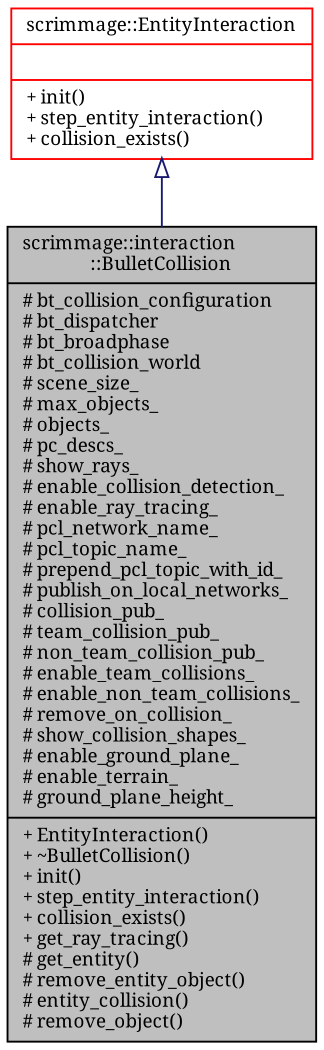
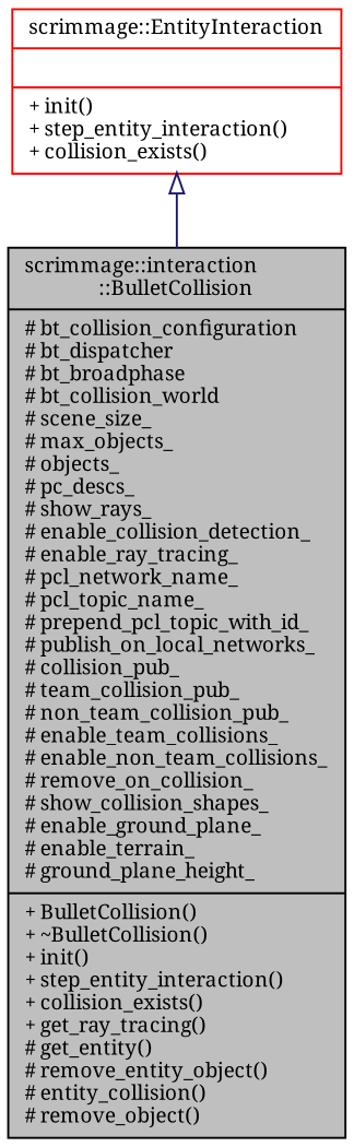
  digraph {
    fontname="Noto Serif"
    node [fontname="Noto Serif" fontsize=10 shape=record style=filled]
-   n1 [color=black fillcolor=grey75 fontcolor=black height=0.2 label="{scrimmage::interaction\l::BulletCollision\n|# bt_collision_configuration\l# bt_dispatcher\l# bt_broadphase\l# bt_collision_world\l# scene_size_\l# max_objects_\l# objects_\l# pc_descs_\l# show_rays_\l# enable_collision_detection_\l# enable_ray_tracing_\l# pcl_network_name_\l# pcl_topic_name_\l# prepend_pcl_topic_with_id_\l# publish_on_local_networks_\l# collision_pub_\l# team_collision_pub_\l# non_team_collision_pub_\l# enable_team_collisions_\l# enable_non_team_collisions_\l# remove_on_collision_\l# show_collision_shapes_\l# enable_ground_plane_\l# enable_terrain_\l# ground_plane_height_\l|+ EntityInteraction()\l+ ~BulletCollision()\l+ init()\l+ step_entity_interaction()\l+ collision_exists()\l+ get_ray_tracing()\l# get_entity()\l# remove_entity_object()\l# entity_collision()\l# remove_object()\l}" width=0.4]
+   n1 [color=black fillcolor=grey75 fontcolor=black height=0.2 label="{scrimmage::interaction\l::BulletCollision\n|# bt_collision_configuration\l# bt_dispatcher\l# bt_broadphase\l# bt_collision_world\l# scene_size_\l# max_objects_\l# objects_\l# pc_descs_\l# show_rays_\l# enable_collision_detection_\l# enable_ray_tracing_\l# pcl_network_name_\l# pcl_topic_name_\l# prepend_pcl_topic_with_id_\l# publish_on_local_networks_\l# collision_pub_\l# team_collision_pub_\l# non_team_collision_pub_\l# enable_team_collisions_\l# enable_non_team_collisions_\l# remove_on_collision_\l# show_collision_shapes_\l# enable_ground_plane_\l# enable_terrain_\l# ground_plane_height_\l|+ BulletCollision()\l+ ~BulletCollision()\l+ init()\l+ step_entity_interaction()\l+ collision_exists()\l+ get_ray_tracing()\l# get_entity()\l# remove_entity_object()\l# entity_collision()\l# remove_object()\l}" width=0.4]
    n2 [color=red fillcolor=white height=0.2 label="{scrimmage::EntityInteraction\n||+ init()\l+ step_entity_interaction()\l+ collision_exists()\l}" width=0.4]
    n2 -> n1 [arrowtail=onormal color=midnightblue dir=back fontname="Noto Serif" fontsize=10 labelfontname=Helvetica labelfontsize=10 style=solid]
  }
